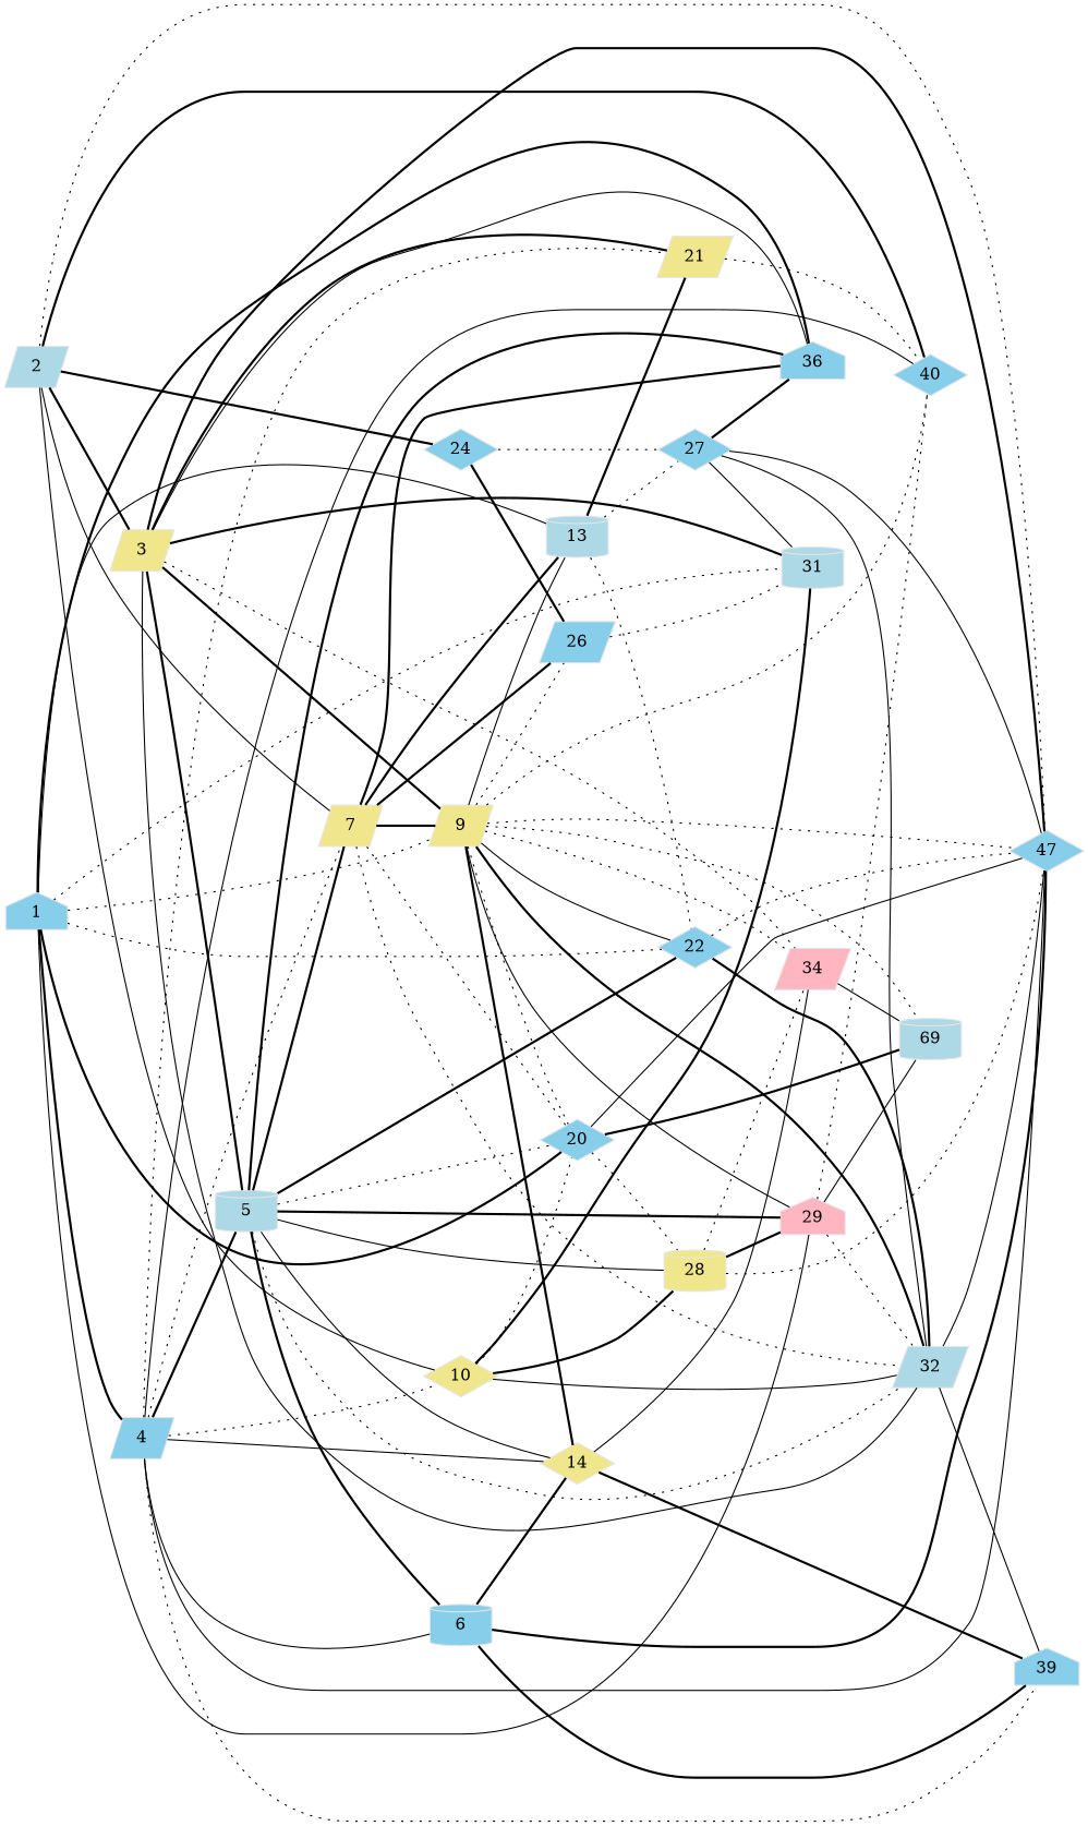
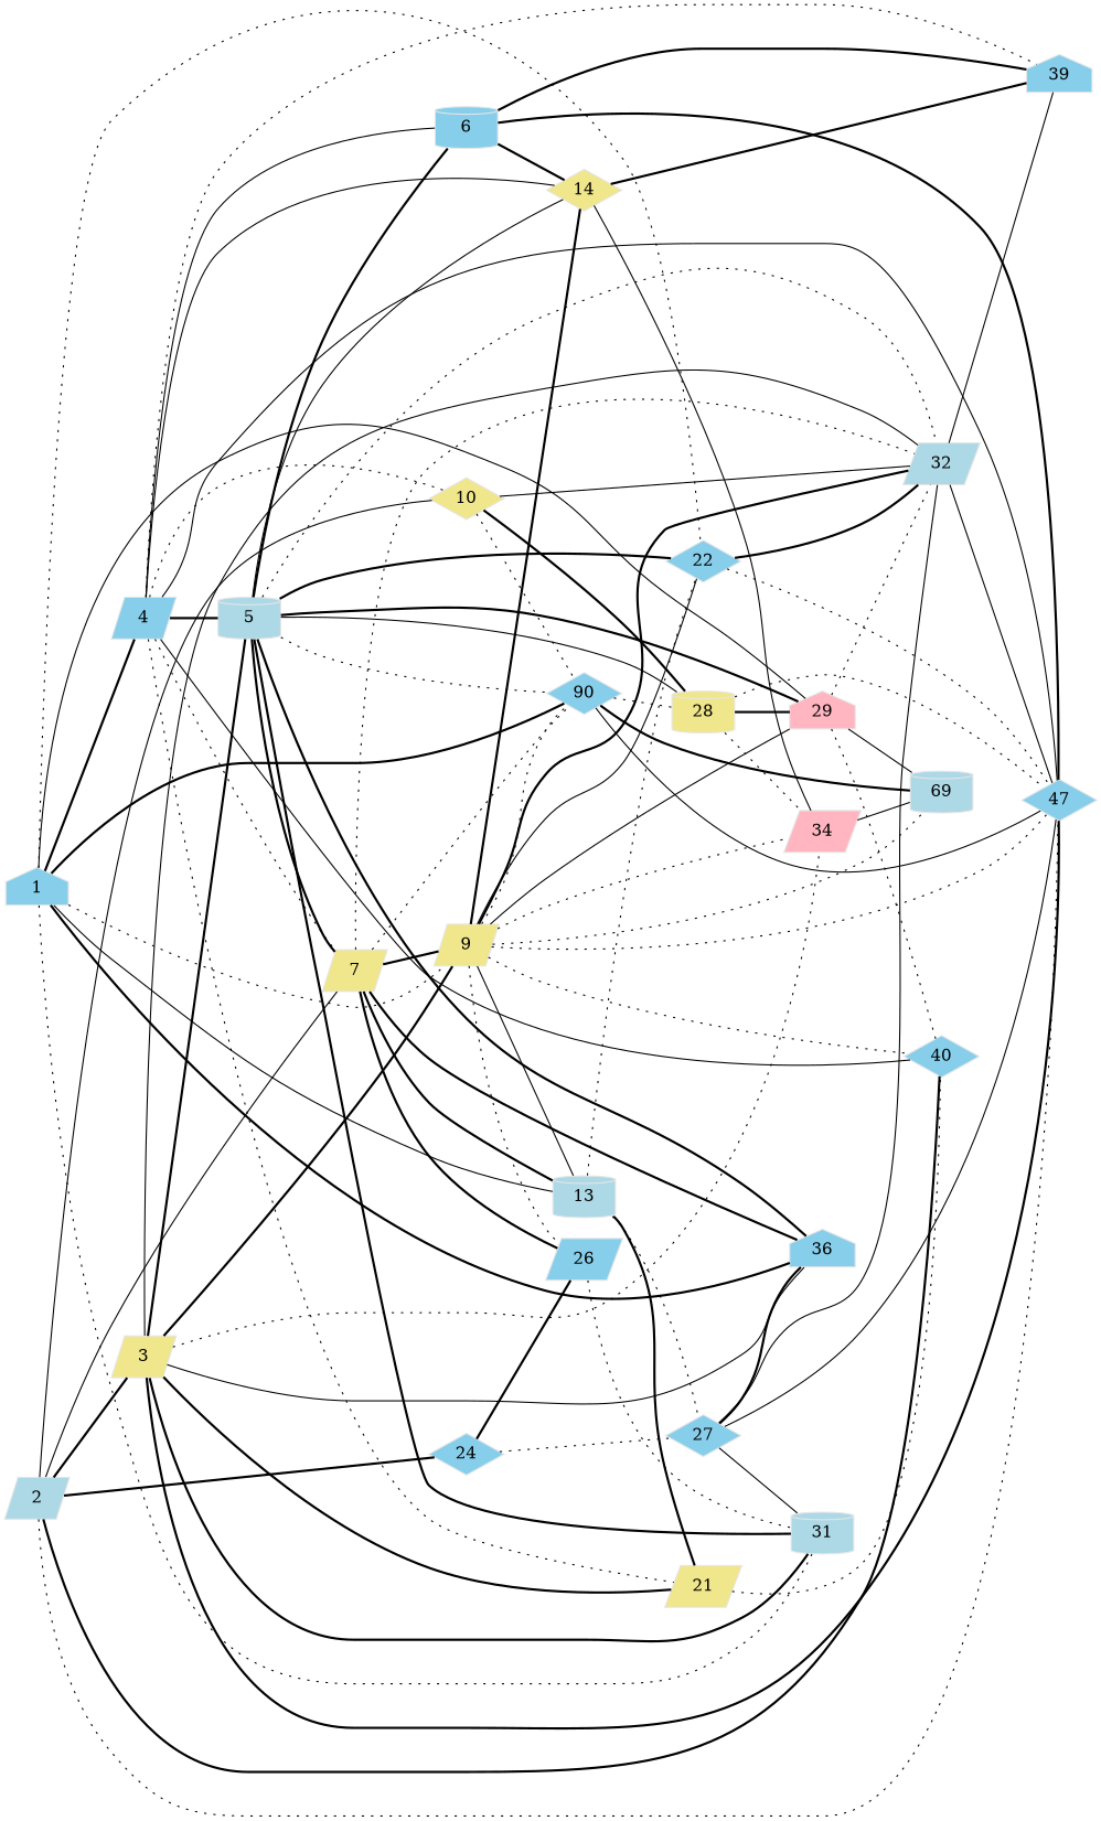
  graph {
    rankdir=LR
    node [color=gray90 fillcolor=skyblue shape=parallelogram style=filled]
    edge [style=bold]
    1 [shape=house super="+30+77"]
    4 [super="+87+8"]
    9 [fillcolor=khaki super="+67+76+51+23"]
    13 [fillcolor=lightblue shape=cylinder super="+56"]
-   20 [shape=diamond super="+74"]
+   20 [shape=diamond super="+74" label=90]
    22 [shape=diamond super="+72"]
    29 [fillcolor=lightpink shape=house super="+60+64"]
    31 [fillcolor=lightblue shape=cylinder super="+41+58"]
    36 [shape=house super="+62+73"]
    7 [fillcolor=khaki super="+18+75+38+57"]
    10 [fillcolor=khaki shape=diamond super="+63"]
    40 [shape=diamond super="+92"]
    47 [shape=diamond super="+55"]
    5 [fillcolor=lightblue shape=cylinder super="+45+78+12+68"]
    21 [fillcolor=khaki]
    6 [shape=cylinder super="+19"]
    14 [fillcolor=khaki shape=diamond super="+61+93+37"]
    39 [shape=house]
    32 [fillcolor=lightblue super="+82+46+33"]
    34 [fillcolor=lightpink super="+66"]
    26
    69 [fillcolor=lightblue shape=cylinder]
    27 [shape=diamond super="+85+44+43"]
    28 [fillcolor=khaki shape=cylinder super="+42"]
    2 [fillcolor=lightblue super="+15"]
    3 [fillcolor=khaki super="+17+65+16"]
    24 [shape=diamond super="+49"]
    1 -- 4
    1 -- 9 [style=dotted]
    1 -- 13 [style=solid]
    1 -- 20
    1 -- 22 [style=dotted weight=2]
    1 -- 29 [style=solid]
    1 -- 31 [style=dotted weight=2]
    1 -- 36
    4 -- 7 [style=dotted weight=2]
    4 -- 10 [style=dotted]
    4 -- 40 [style=solid]
    4 -- 47 [style=solid]
    4 -- 5 [weight=2]
    4 -- 21 [style=dotted]
    4 -- 6 [style=solid]
    4 -- 14 [style=solid]
    4 -- 39 [style=dotted]
    9 -- 13 [style=solid]
    9 -- 20 [style=dotted]
    9 -- 22 [style=solid]
    9 -- 29 [style=solid]
    9 -- 40 [style=dotted weight=2]
    9 -- 47 [style=dotted]
    9 -- 14 [weight=2]
    9 -- 32
    9 -- 34 [style=dotted]
    9 -- 26 [style=dotted]
    9 -- 69 [style=dotted]
    13 -- 22 [style=dotted]
    13 -- 21
    13 -- 27 [style=dotted]
    20 -- 47 [style=solid]
    20 -- 69
    20 -- 28 [style=dotted]
    22 -- 47 [style=dotted]
    22 -- 32
    29 -- 40 [style=dotted]
    29 -- 32 [style=dotted]
    29 -- 69 [style=solid]
    7 -- 9 [weight=2]
    7 -- 13
    7 -- 20 [style=dotted]
    7 -- 36
    7 -- 32 [style=dotted weight=3]
    7 -- 26
    10 -- 20 [style=dotted]
    10 -- 32 [style=solid weight=2]
    10 -- 28
    5 -- 20 [style=dotted]
    5 -- 22 [weight=2]
    5 -- 29 [weight=2]
-   10 -- 31
+   5 -- 31
    5 -- 36 [weight=2]
    5 -- 7 [weight=2]
    5 -- 6
    5 -- 14 [style=solid weight=3]
    5 -- 32 [style=dotted]
    5 -- 28 [style=solid]
    21 -- 40 [style=dotted]
    6 -- 47
    6 -- 14 [weight=2]
    6 -- 39
    14 -- 39
    14 -- 34 [style=solid]
    32 -- 47 [style=solid]
    32 -- 39 [style=solid]
    34 -- 69 [style=solid]
    26 -- 31 [style=dotted]
    27 -- 31 [style=solid weight=2]
    27 -- 36
    27 -- 47 [style=solid]
    27 -- 32 [style=solid weight=2]
    28 -- 29
    28 -- 47 [style=dotted]
    28 -- 34 [style=dotted]
    2 -- 7 [style=solid]
    2 -- 10 [style=solid]
    2 -- 40
    2 -- 47 [style=dotted]
    2 -- 3 [weight=2]
    2 -- 24 [weight=2]
    3 -- 9 [weight=2]
    3 -- 31 [weight=2]
    3 -- 36 [style=solid]
    3 -- 47
    3 -- 5 [weight=2]
    3 -- 21
    3 -- 32 [style=solid]
    3 -- 34 [style=dotted weight=2]
    24 -- 26
    24 -- 27 [style=dotted weight=3]
  }
